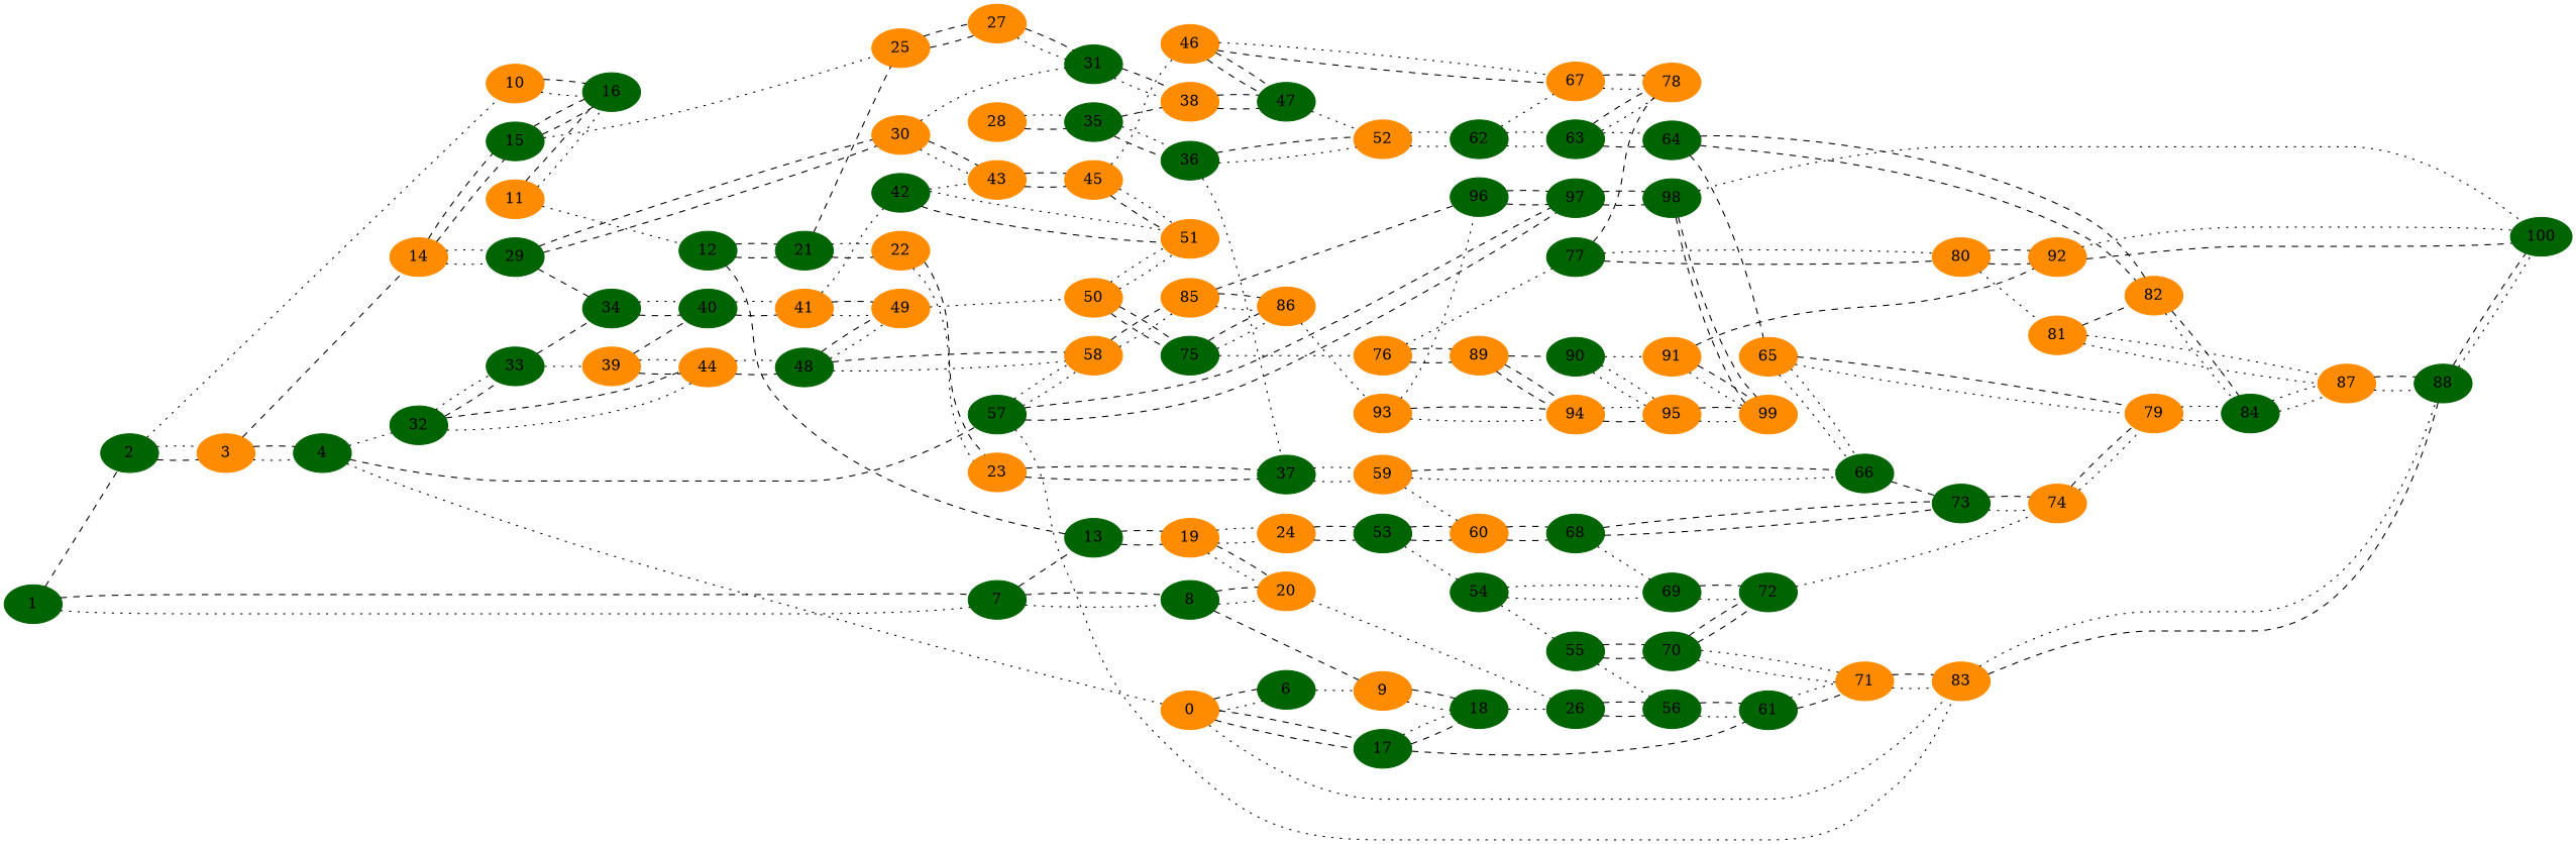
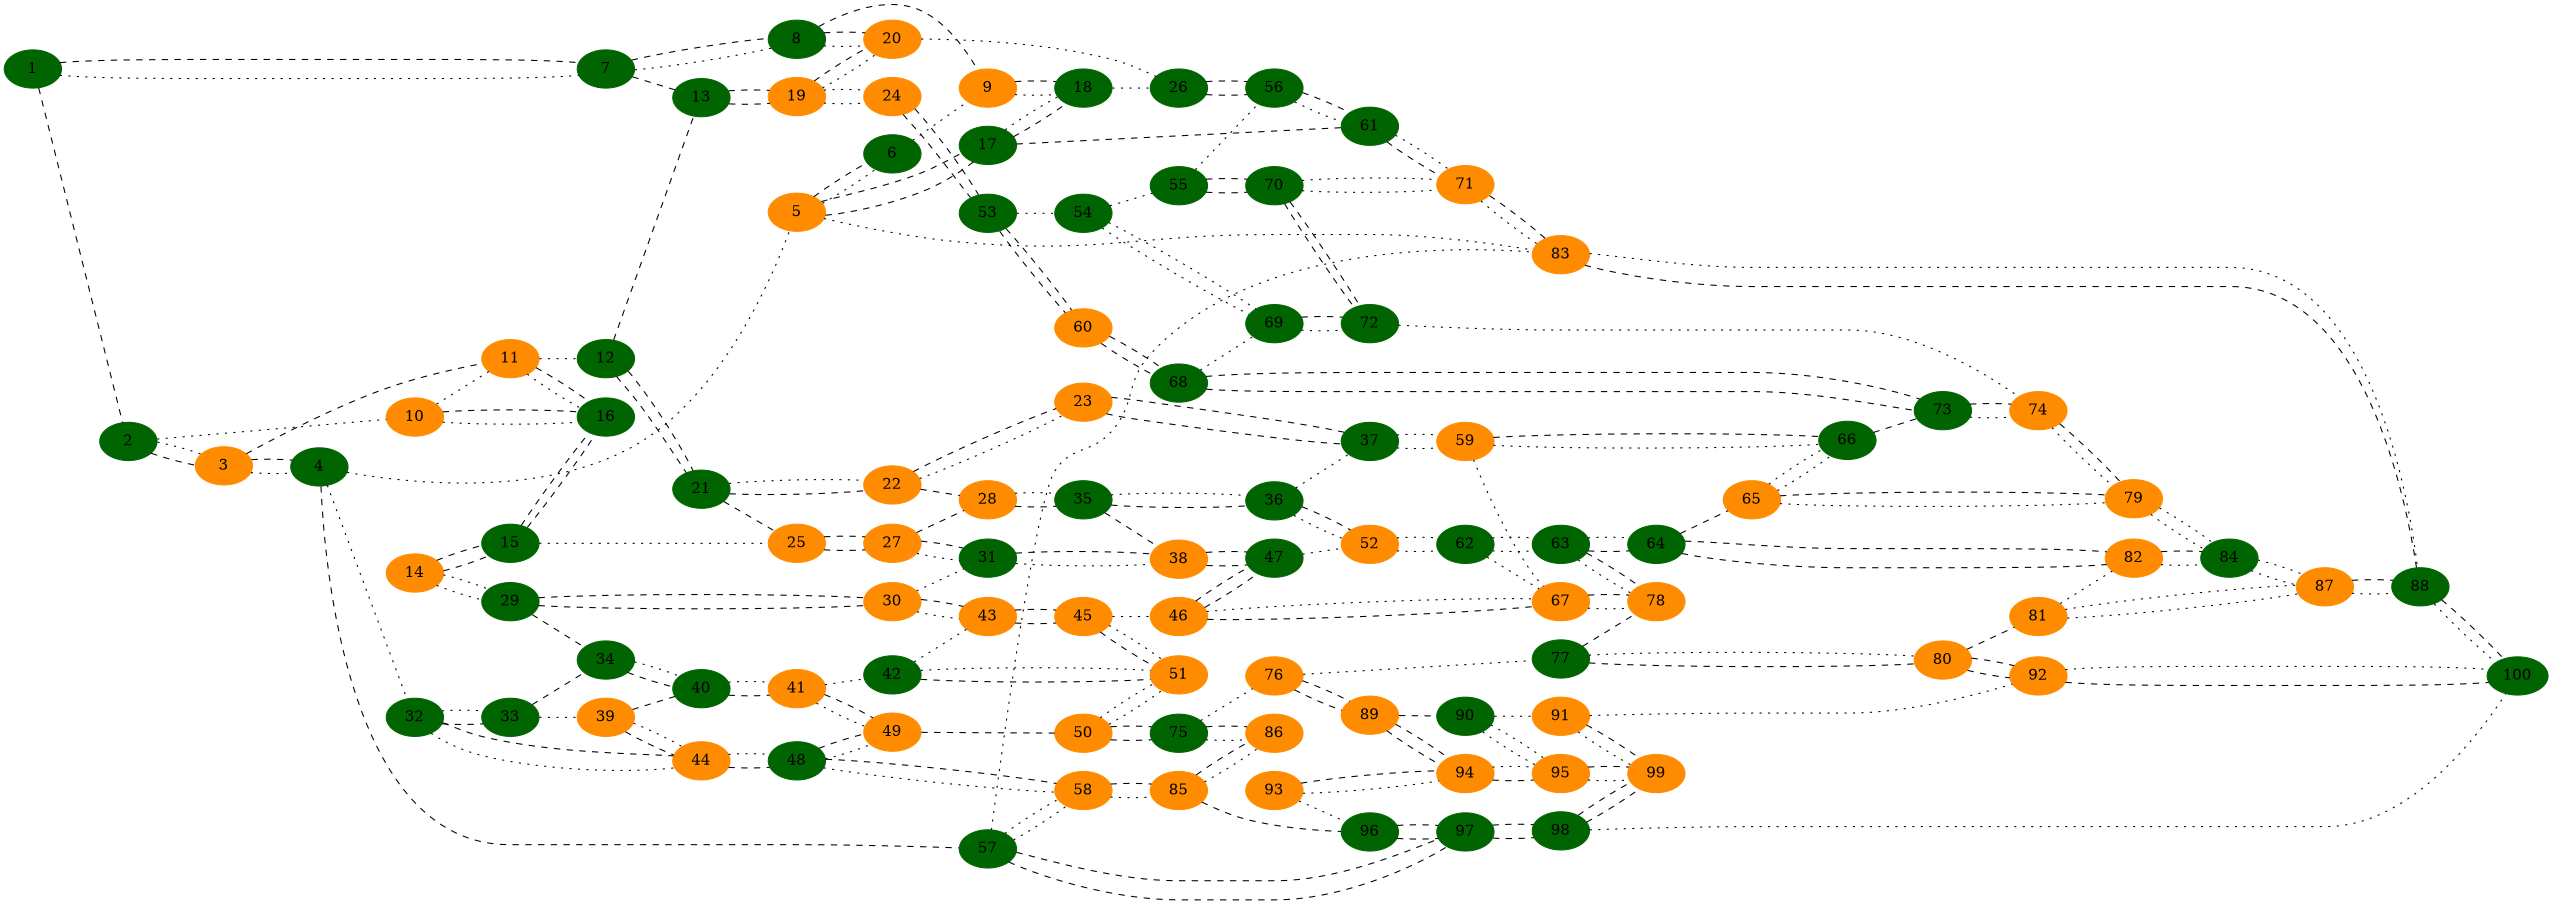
  graph {
    rankdir=LR
    node [color=darkgreen style=filled]
    edge [style=dashed]
    1
    2
    7
    3 [color=darkorange]
    10 [color=darkorange]
    8
    13
    4
    14 [color=darkorange]
    11 [color=darkorange]
    16
-   5 [color=darkorange label=0]
+   5 [color=darkorange]
    32
    57
    15
    29
    6
    17
    83 [color=darkorange]
    33
    44 [color=darkorange]
    58 [color=darkorange]
    97
    9 [color=darkorange]
    18
    61
    88
    20 [color=darkorange]
    19 [color=darkorange]
    26
    12
    21
    25 [color=darkorange]
    22 [color=darkorange]
    24 [color=darkorange]
    30 [color=darkorange]
    34
    27 [color=darkorange]
    71 [color=darkorange]
    56
    53
    23 [color=darkorange]
    28 [color=darkorange]
    37
    35
    59 [color=darkorange]
    54
    60 [color=darkorange]
    31
    38 [color=darkorange]
    36
    43 [color=darkorange]
    40
    45 [color=darkorange]
    47
    39 [color=darkorange]
    48
    41 [color=darkorange]
    52 [color=darkorange]
    62
    66
    42
    49 [color=darkorange]
    51 [color=darkorange]
    50 [color=darkorange]
    46 [color=darkorange]
    67 [color=darkorange]
    78 [color=darkorange]
    85 [color=darkorange]
    75
    76 [color=darkorange]
    86 [color=darkorange]
    63
    55
    69
    68
    70
    72
    98
    96
    73
    64
    65 [color=darkorange]
    82 [color=darkorange]
    79 [color=darkorange]
    84
    74 [color=darkorange]
    77
    89 [color=darkorange]
    93 [color=darkorange]
    80 [color=darkorange]
    90
    94 [color=darkorange]
    81 [color=darkorange]
    92 [color=darkorange]
    87 [color=darkorange]
    100
    91 [color=darkorange]
    95 [color=darkorange]
    99 [color=darkorange]
    1 -- 2
    1 -- 7 [style=dotted]
    1 -- 7
    2 -- 3
    2 -- 3 [style=dotted]
    2 -- 10 [style=dotted]
    7 -- 8 [style=dotted]
    7 -- 8
    7 -- 13
    3 -- 4 [style=dotted]
    3 -- 4
-   3 -- 14
+   3 -- 11
+   10 -- 11 [style=dotted]
    10 -- 16 [style=dotted]
    10 -- 16
    8 -- 9
    8 -- 20 [style=dotted]
    8 -- 20
    13 -- 19
    13 -- 19
    4 -- 5 [style=dotted]
    4 -- 32 [style=dotted]
    4 -- 57
    14 -- 15
    14 -- 15
    14 -- 29 [style=dotted]
    14 -- 29 [style=dotted]
    11 -- 16 [style=dotted]
    11 -- 16
    11 -- 12 [style=dotted]
    5 -- 6 [style=dotted]
    5 -- 6
    5 -- 17
    5 -- 17
    5 -- 83 [style=dotted]
    32 -- 33
    32 -- 33 [style=dotted]
    32 -- 44 [style=dotted]
    32 -- 44
    57 -- 83 [style=dotted]
    57 -- 58 [style=dotted]
    57 -- 58 [style=dotted]
    57 -- 97
    57 -- 97
    15 -- 16
    15 -- 16
    15 -- 25 [style=dotted]
    29 -- 30
    29 -- 30
    29 -- 34
    6 -- 9 [style=dotted]
    17 -- 18
    17 -- 18 [style=dotted]
    17 -- 61
    83 -- 88
    83 -- 88 [style=dotted]
    33 -- 34
    33 -- 39 [style=dotted]
    44 -- 48
    44 -- 48 [style=dotted]
    58 -- 85 [style=dotted]
    58 -- 85
    97 -- 98
    97 -- 98
    9 -- 18 [style=dotted]
    9 -- 18
    18 -- 26 [style=dotted]
    61 -- 71
    61 -- 71 [style=dotted]
    88 -- 100 [style=dotted]
    88 -- 100
    20 -- 26 [style=dotted]
    19 -- 20 [style=dotted]
    19 -- 20
    19 -- 24 [style=dotted]
    19 -- 24 [style=dotted]
    26 -- 56
    26 -- 56
    12 -- 13
    12 -- 21
    12 -- 21
    21 -- 25
    21 -- 22
    21 -- 22 [style=dotted]
    25 -- 27
    25 -- 27
    22 -- 23 [style=dotted]
    22 -- 23
+   22 -- 28
    24 -- 53
    24 -- 53
    30 -- 31 [style=dotted]
    30 -- 43 [style=dotted]
    30 -- 43
    34 -- 40
    34 -- 40 [style=dotted]
+   27 -- 28
    27 -- 31 [style=dotted]
    27 -- 31
    71 -- 83 [style=dotted]
    71 -- 83
    56 -- 61 [style=dotted]
    56 -- 61
    53 -- 54 [style=dotted]
    53 -- 60
    53 -- 60
    23 -- 37
    23 -- 37
    28 -- 35
    28 -- 35 [style=dotted]
    37 -- 59 [style=dotted]
    37 -- 59 [style=dotted]
    35 -- 38
    35 -- 36
    35 -- 36 [style=dotted]
-   59 -- 60 [style=dotted]
+   59 -- 67 [style=dotted]
    59 -- 66 [style=dotted]
    59 -- 66
    54 -- 55 [style=dotted]
    54 -- 69 [style=dotted]
    54 -- 69 [style=dotted]
    60 -- 68
    60 -- 68
    31 -- 38 [style=dotted]
    31 -- 38
    38 -- 47
    38 -- 47
    36 -- 37 [style=dotted]
    36 -- 52 [style=dotted]
    36 -- 52
    43 -- 45
    43 -- 45
    40 -- 41
    40 -- 41 [style=dotted]
    45 -- 51
    45 -- 51 [style=dotted]
    45 -- 46 [style=dotted]
    47 -- 52 [style=dotted]
    39 -- 44
    39 -- 44 [style=dotted]
    39 -- 40
    48 -- 58 [style=dotted]
    48 -- 58
    48 -- 49 [style=dotted]
    48 -- 49
    41 -- 42 [style=dotted]
    41 -- 49 [style=dotted]
    41 -- 49
    52 -- 62 [style=dotted]
    52 -- 62 [style=dotted]
    62 -- 67 [style=dotted]
    62 -- 63 [style=dotted]
    62 -- 63 [style=dotted]
    66 -- 73
    42 -- 43 [style=dotted]
    42 -- 51
    42 -- 51 [style=dotted]
-   49 -- 50 [style=dotted]
+   49 -- 50
    50 -- 51 [style=dotted]
    50 -- 51 [style=dotted]
    50 -- 75
    50 -- 75
    46 -- 47
    46 -- 47
    46 -- 67
    46 -- 67 [style=dotted]
    67 -- 78 [style=dotted]
    67 -- 78
    85 -- 86 [style=dotted]
    85 -- 86
    85 -- 96
    75 -- 76 [style=dotted]
    75 -- 86 [style=dotted]
    75 -- 86
    76 -- 77 [style=dotted]
    76 -- 89
    76 -- 89
-   86 -- 93 [style=dotted]
    63 -- 78 [style=dotted]
    63 -- 78
    63 -- 64
    63 -- 64 [style=dotted]
    55 -- 56 [style=dotted]
    55 -- 70
    55 -- 70
    69 -- 72 [style=dotted]
    69 -- 72
    68 -- 69 [style=dotted]
    68 -- 73
    68 -- 73
    70 -- 71 [style=dotted]
    70 -- 71 [style=dotted]
    70 -- 72
    70 -- 72
    72 -- 74 [style=dotted]
    98 -- 100 [style=dotted]
    98 -- 99
    98 -- 99
    96 -- 97
    96 -- 97
    73 -- 74 [style=dotted]
    73 -- 74
    64 -- 65
    64 -- 82
    64 -- 82
    65 -- 66 [style=dotted]
    65 -- 66 [style=dotted]
    65 -- 79 [style=dotted]
    65 -- 79
    82 -- 84 [style=dotted]
    82 -- 84
    79 -- 84 [style=dotted]
    79 -- 84 [style=dotted]
    84 -- 87 [style=dotted]
    84 -- 87 [style=dotted]
    74 -- 79 [style=dotted]
    74 -- 79
    77 -- 78
    77 -- 80
    77 -- 80 [style=dotted]
    89 -- 90
    89 -- 94
    89 -- 94
    93 -- 96 [style=dotted]
    93 -- 94 [style=dotted]
    93 -- 94
-   80 -- 81 [style=dotted]
+   80 -- 81
    80 -- 92
    80 -- 92
    90 -- 91 [style=dotted]
    90 -- 95 [style=dotted]
    90 -- 95 [style=dotted]
    94 -- 95
    94 -- 95 [style=dotted]
-   81 -- 82
+   81 -- 82 [style=dotted]
    81 -- 87 [style=dotted]
    81 -- 87 [style=dotted]
    92 -- 100
    92 -- 100 [style=dotted]
    87 -- 88 [style=dotted]
    87 -- 88
-   91 -- 92
+   91 -- 92 [style=dotted]
    91 -- 99 [style=dotted]
    91 -- 99
    95 -- 99 [style=dotted]
    95 -- 99
  }
